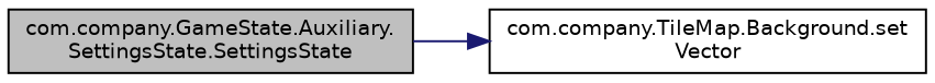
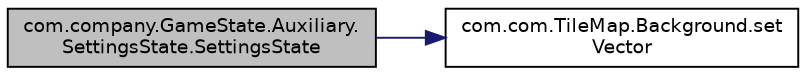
  digraph {
    rankdir=LR
    node [color=black fontname=Helvetica fontsize=10 shape=record style=filled]
    n1 [fillcolor=grey75 fontcolor=black height=0.2 label="com.company.GameState.Auxiliary.\lSettingsState.SettingsState" width=0.4]
-   n2 [fillcolor=white height=0.2 label="com.company.TileMap.Background.set\lVector" width=0.4]
+   n2 [fillcolor=white height=0.2 label="com.com.TileMap.Background.set\lVector" width=0.4]
    n1 -> n2 [color=midnightblue fontname=Helvetica fontsize=10 labelfontname=Helvetica labelfontsize=10 style=solid]
  }
